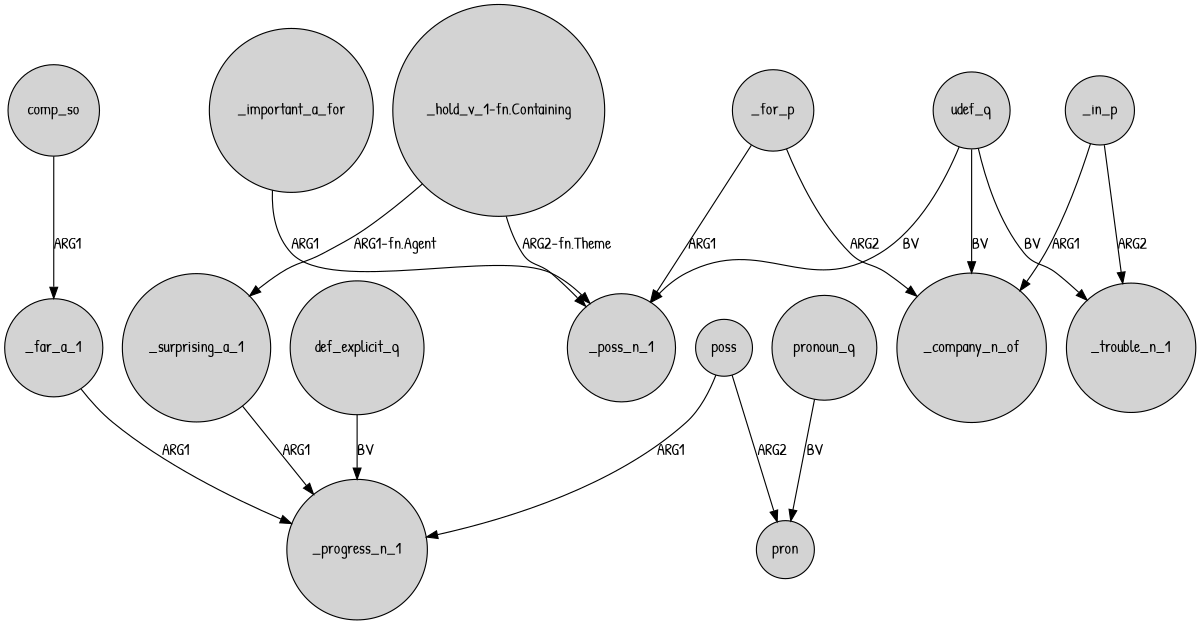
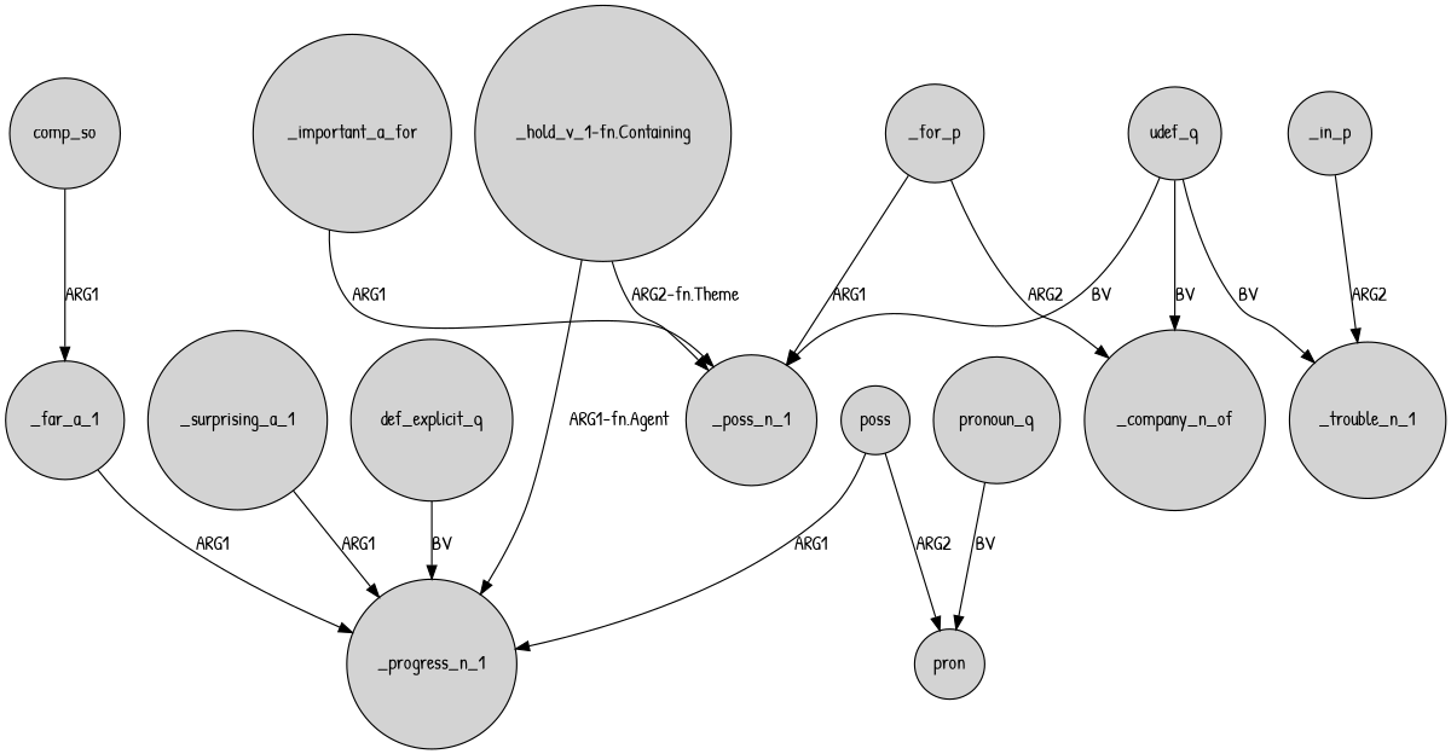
  digraph {
    fontname="Patrick Hand"
    node [fontname="Patrick Hand" shape=circle style=filled]
    edge [fontname="Patrick Hand"]
    n1 [label=_poss_n_1]
    _important_a_for
    _surprising_a_1
    _progress_n_1
    poss
    pron
    "_hold_v_1-fn.Containing"
    _for_p
    _company_n_of
    _far_a_1
    udef_q
    _trouble_n_1
    def_explicit_q
    _in_p
    comp_so
    pronoun_q
    _important_a_for -> n1 [label=ARG1]
    _surprising_a_1 -> _progress_n_1 [label=ARG1]
    poss -> _progress_n_1 [label=ARG1]
    poss -> pron [label=ARG2]
    "_hold_v_1-fn.Containing" -> n1 [label="ARG2-fn.Theme"]
-   "_hold_v_1-fn.Containing" -> _surprising_a_1 [label="ARG1-fn.Agent"]
+   "_hold_v_1-fn.Containing" -> _progress_n_1 [label="ARG1-fn.Agent"]
    _for_p -> n1 [label=ARG1]
    _for_p -> _company_n_of [label=ARG2]
    _far_a_1 -> _progress_n_1 [label=ARG1]
    udef_q -> n1 [label=BV]
    udef_q -> _company_n_of [label=BV]
    udef_q -> _trouble_n_1 [label=BV]
    def_explicit_q -> _progress_n_1 [label=BV]
-   _in_p -> _company_n_of [label=ARG1]
    _in_p -> _trouble_n_1 [label=ARG2]
    comp_so -> _far_a_1 [label=ARG1]
    pronoun_q -> pron [label=BV]
  }
